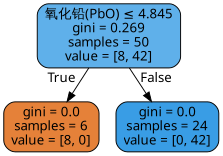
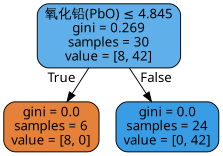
  digraph {
    node [color=black fontname=DengXian shape=box style="filled, rounded"]
    edge [fontname=DengXian labeldistance=2.5]
-   n1 [fillcolor="#5fb0ea" label=<氧化铅(PbO) &le; 4.845<br/>gini = 0.269<br/>samples = 50<br/>value = [8, 42]>]
+   n1 [fillcolor="#5fb0ea" label=<氧化铅(PbO) &le; 4.845<br/>gini = 0.269<br/>samples = 30<br/>value = [8, 42]>]
    n2 [fillcolor="#e58139" label=<gini = 0.0<br/>samples = 6<br/>value = [8, 0]>]
    n3 [fillcolor="#399de5" label=<gini = 0.0<br/>samples = 24<br/>value = [0, 42]>]
    n1 -> n2 [headlabel=True labelangle=45]
    n1 -> n3 [headlabel=False labelangle=-45]
  }
